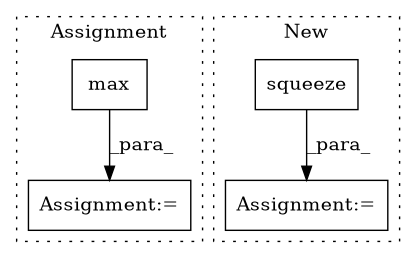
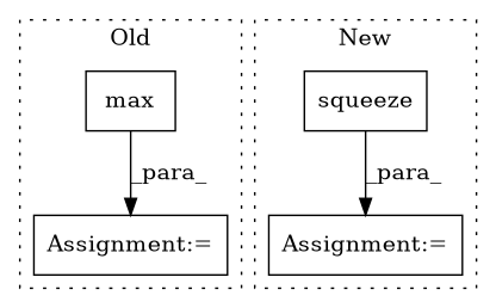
  digraph {
    fontname="DejaVu Serif"
    node [a=32 l=1 shape=box fontname="DejaVu Serif"]
    edge [fontname="DejaVu Serif"]
    n1 [l="4,1" label=max s="2413,2420"]
    n2 [a=7 label="Assignment:=" s=2437]
    n3 [l=9 label=squeeze s=2137]
    n4 [a=7 label="Assignment:=" s=2054]
    subgraph cluster_1 {
-     label=Assignment
+     label=Old
      style=dotted
      n1
      n2
    }
    subgraph cluster_2 {
      label=New
      style=dotted
      n3
      n4
    }
    n1 -> n2 [label=_para_]
    n3 -> n4 [label=_para_]
  }
